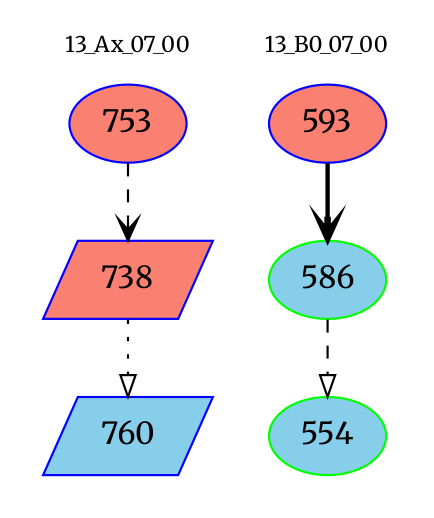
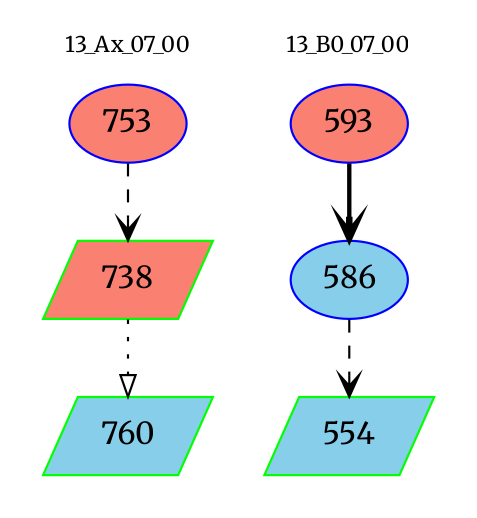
  digraph {
    fontname=Merriweather
    node [color=blue fillcolor=salmon fontname=Merriweather shape=ellipse style=filled]
    edge [arrowhead=vee color=black fontname=Merriweather style=dashed]
    n1 [label=753]
-   n2 [label=738 shape=parallelogram]
-   n3 [fillcolor=skyblue label=760 shape=parallelogram]
+   n2 [color=green label=738 shape=parallelogram]
+   n3 [color=green fillcolor=skyblue label=760 shape=parallelogram]
    n4 [label=593]
-   n5 [color=green fillcolor=skyblue label=586]
-   n6 [color=green fillcolor=skyblue label=554]
+   n5 [fillcolor=skyblue label=586]
+   n6 [color=green fillcolor=skyblue label=554 shape=parallelogram]
    subgraph cluster_1 {
      color=white
      fontsize=10
      label="13_Ax_07_00"
      n1
      n2
      n3
    }
    subgraph cluster_2 {
      color=white
      fontsize=10
      label="13_B0_07_00"
      n4
      n5
      n6
    }
    n1 -> n2
    n2 -> n3 [arrowhead=onormal style=dotted]
    n4 -> n5 [style=bold]
-   n5 -> n6 [arrowhead=onormal]
+   n5 -> n6
  }
